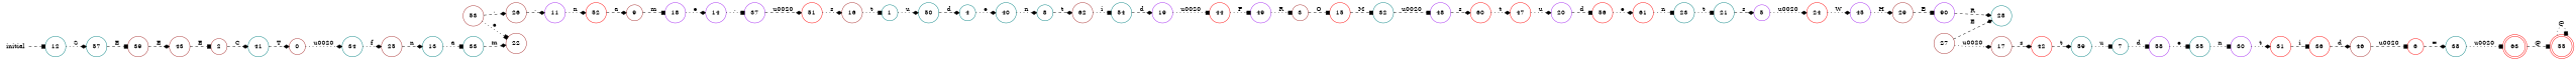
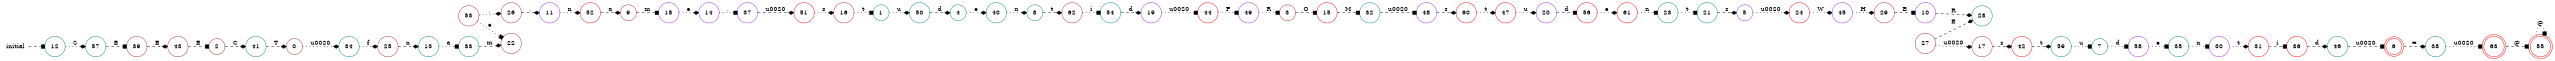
  digraph {
    rankdir=LR
    node [color=teal shape=circle]
    edge [arrowhead=diamond style=dotted]
    0 [color=brown]
    34
    25 [color=brown]
    13
    1
    50
    4
    40
    2 [color=brown]
    41
    3 [color=brown]
    15 [color=red]
    32
    48 [color=purple]
    8
    62 [color=brown]
    5 [color=purple]
    24 [color=red]
    45 [color=purple]
    29 [color=brown]
-   6 [color=red]
+   6 [color=red shape=doublecircle]
    38
    63 [color=red shape=doublecircle]
    55 [color=red shape=doublecircle]
    58 [color=purple]
    7
    35
    30 [color=purple]
    54
    19 [color=purple]
    9 [color=brown]
    18 [color=purple]
    14 [color=purple]
    37 [color=purple]
-   10 [color=purple label=90]
+   10 [color=purple]
    28
    27 [color=brown]
    17 [color=brown]
    11 [color=purple]
    52 [color=red]
    12
    57
    39 [color=brown]
    initial [shape=plaintext]
    43 [color=brown]
    33
    22 [color=brown]
    51 [color=red]
    16 [color=brown]
    60 [color=red]
    42 [color=red]
    59
    44 [color=red]
    49 [color=purple]
    20 [color=purple]
    56 [color=red]
    61 [color=red]
    23
    21
    53 [color=brown]
    26 [color=brown]
    31 [color=red]
    36 [color=red]
-   46 [color=brown]
+   46
    47 [color=red]
    0 -> 34 [label="\u0020"]
    34 -> 25 [label=f]
    25 -> 13 [label=n style=dashed]
    13 -> 33 [arrowhead=box label=a]
    1 -> 50 [label=u]
    50 -> 4 [label=d style=dashed]
    4 -> 40 [label=e]
    40 -> 8 [label=n]
    2 -> 41 [label=C style=dashed]
    41 -> 0 [label=T style=dashed]
    3 -> 15 [arrowhead=box label=O style=dashed]
    15 -> 32 [arrowhead=box label=M style=dashed]
    32 -> 48 [arrowhead=box label="\u0020" style=dashed]
    48 -> 60 [label=s style=dashed]
    8 -> 62 [label=t style=dashed]
    62 -> 54 [arrowhead=box label=i]
    5 -> 24 [label="\u0020"]
    24 -> 45 [label=W]
    45 -> 29 [label=H]
    29 -> 10 [arrowhead=box label=E style=dashed]
    6 -> 38 [label="=" style=dashed]
    38 -> 63 [arrowhead=box label="\u0020"]
    63 -> 55 [arrowhead=box label="@" style=dashed]
    55 -> 55 [arrowhead=box label="@"]
    58 -> 35 [arrowhead=box label=e]
    7 -> 58 [arrowhead=box label=d]
    35 -> 30 [arrowhead=box label=n]
    30 -> 31 [label=t]
    54 -> 19 [label=d style=dashed]
    19 -> 44 [arrowhead=box label="\u0020"]
    9 -> 18 [arrowhead=box label=m style=dashed]
    18 -> 14 [label=e]
    14 -> 37 [arrowhead=box label=","]
    37 -> 51 [label="\u0020" style=dashed]
    10 -> 28 [label=R style=dashed]
    27 -> 28 [label=E style=dashed]
    27 -> 17 [label="\u0020"]
    17 -> 42 [label=s style=dashed]
    11 -> 52 [label=n]
    52 -> 9 [label=a style=dashed]
    12 -> 57 [label=S]
    57 -> 39 [arrowhead=box label=E style=dashed]
    39 -> 43 [label=E style=dashed]
    initial -> 12 [arrowhead=box style=dashed]
    43 -> 2 [arrowhead=box label=E style=dashed]
    33 -> 22 [label=m style=dashed]
    51 -> 16 [label=s]
    16 -> 1 [arrowhead=box label=t]
    60 -> 47 [label=t]
    42 -> 59 [label=t style=dashed]
    59 -> 7 [arrowhead=box label=u]
    44 -> 49 [arrowhead=box label=F]
    49 -> 3 [arrowhead=box label=R]
    20 -> 56 [arrowhead=box label=d style=dashed]
    56 -> 61 [label=e]
    61 -> 23 [arrowhead=box label=n]
    23 -> 21 [arrowhead=box label=t]
    21 -> 5 [label=s style=dashed]
    53 -> 22 [arrowhead=box label=e]
-   53 -> 26 [label="," style=dashed]
+   53 -> 26 [label=","]
    26 -> 11 [label="," style=dashed]
    31 -> 36 [arrowhead=box label=i style=dashed]
    36 -> 46 [label=d style=dashed]
    46 -> 6 [arrowhead=box label="\u0020" style=dashed]
    47 -> 20 [label=u]
  }
